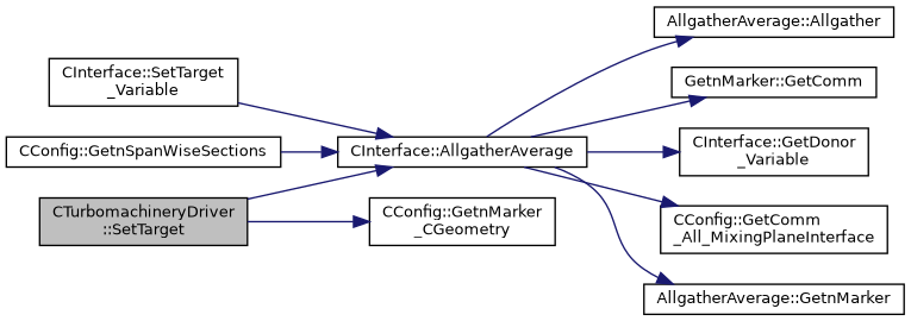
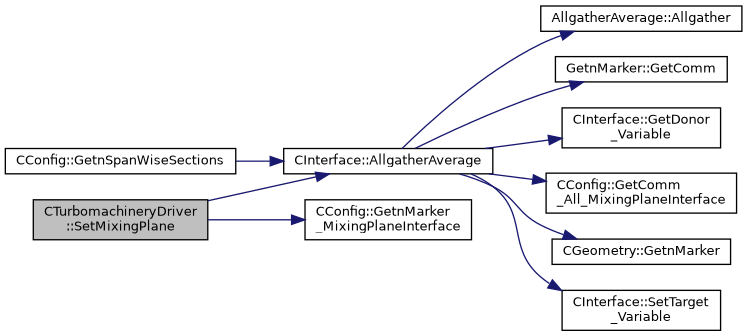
  digraph {
    rankdir=LR
    node [color=black fillcolor=white fontname=Helvetica fontsize=10 shape=record style=filled]
    edge [color=midnightblue fontname=Helvetica fontsize=10 labelfontname=Helvetica labelfontsize=10 style=solid]
-   n1 [fillcolor=grey75 fontcolor=black height=0.2 label="CTurbomachineryDriver\l::SetTarget" width=0.4]
+   n1 [fillcolor=grey75 fontcolor=black height=0.2 label="CTurbomachineryDriver\l::SetMixingPlane" width=0.4]
    n2 [height=0.2 label="CInterface::AllgatherAverage" width=0.4]
-   n3 [height=0.2 label="CConfig::GetnMarker\l_CGeometry" width=0.4]
+   n3 [height=0.2 label="CConfig::GetnMarker\l_MixingPlaneInterface" width=0.4]
    n4 [height=0.2 label="AllgatherAverage::Allgather" width=0.4]
    n5 [height=0.2 label="GetnMarker::GetComm" width=0.4]
    n6 [height=0.2 label="CInterface::GetDonor\l_Variable" width=0.4]
    n7 [height=0.2 label="CConfig::GetComm\l_All_MixingPlaneInterface" width=0.4]
-   n8 [height=0.2 label="AllgatherAverage::GetnMarker" width=0.4]
+   n8 [height=0.2 label="CGeometry::GetnMarker" width=0.4]
    n9 [height=0.2 label="CInterface::SetTarget\l_Variable" width=0.4]
    n10 [height=0.2 label="CConfig::GetnSpanWiseSections" width=0.4]
    n1 -> n2
    n1 -> n3
    n2 -> n4
    n2 -> n5
    n2 -> n6
    n2 -> n7
    n2 -> n8
-   n9 -> n2
+   n2 -> n9
    n10 -> n2
  }
